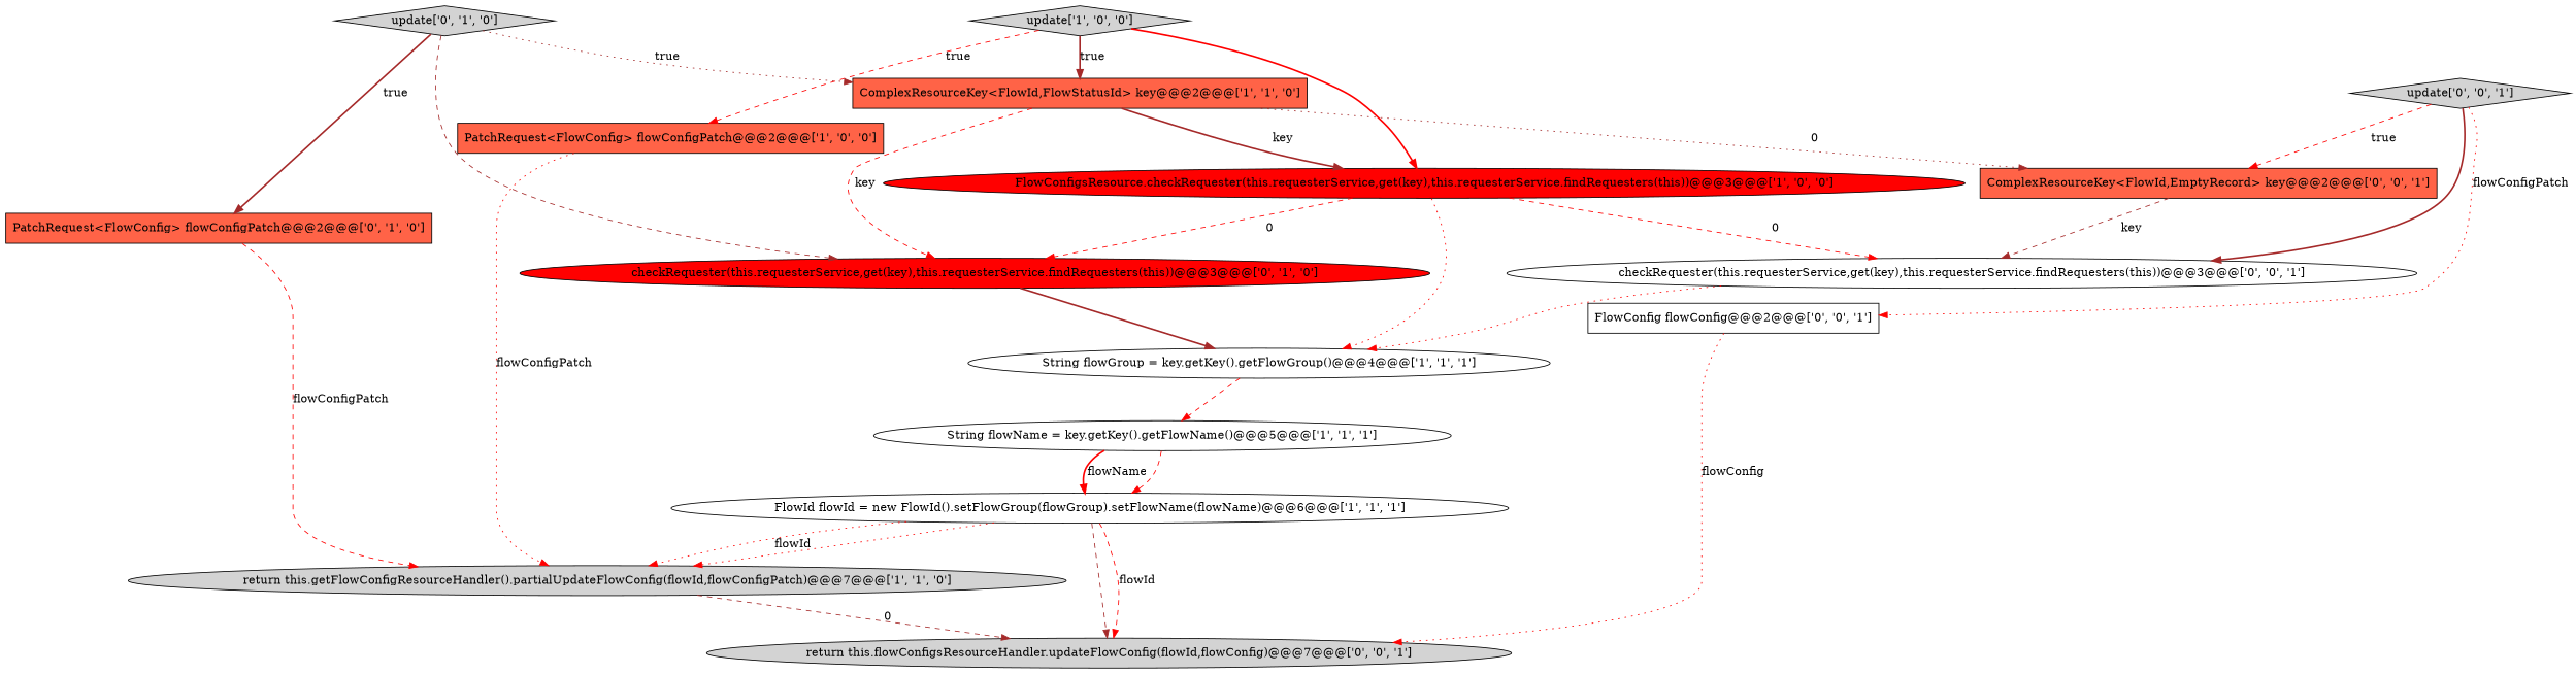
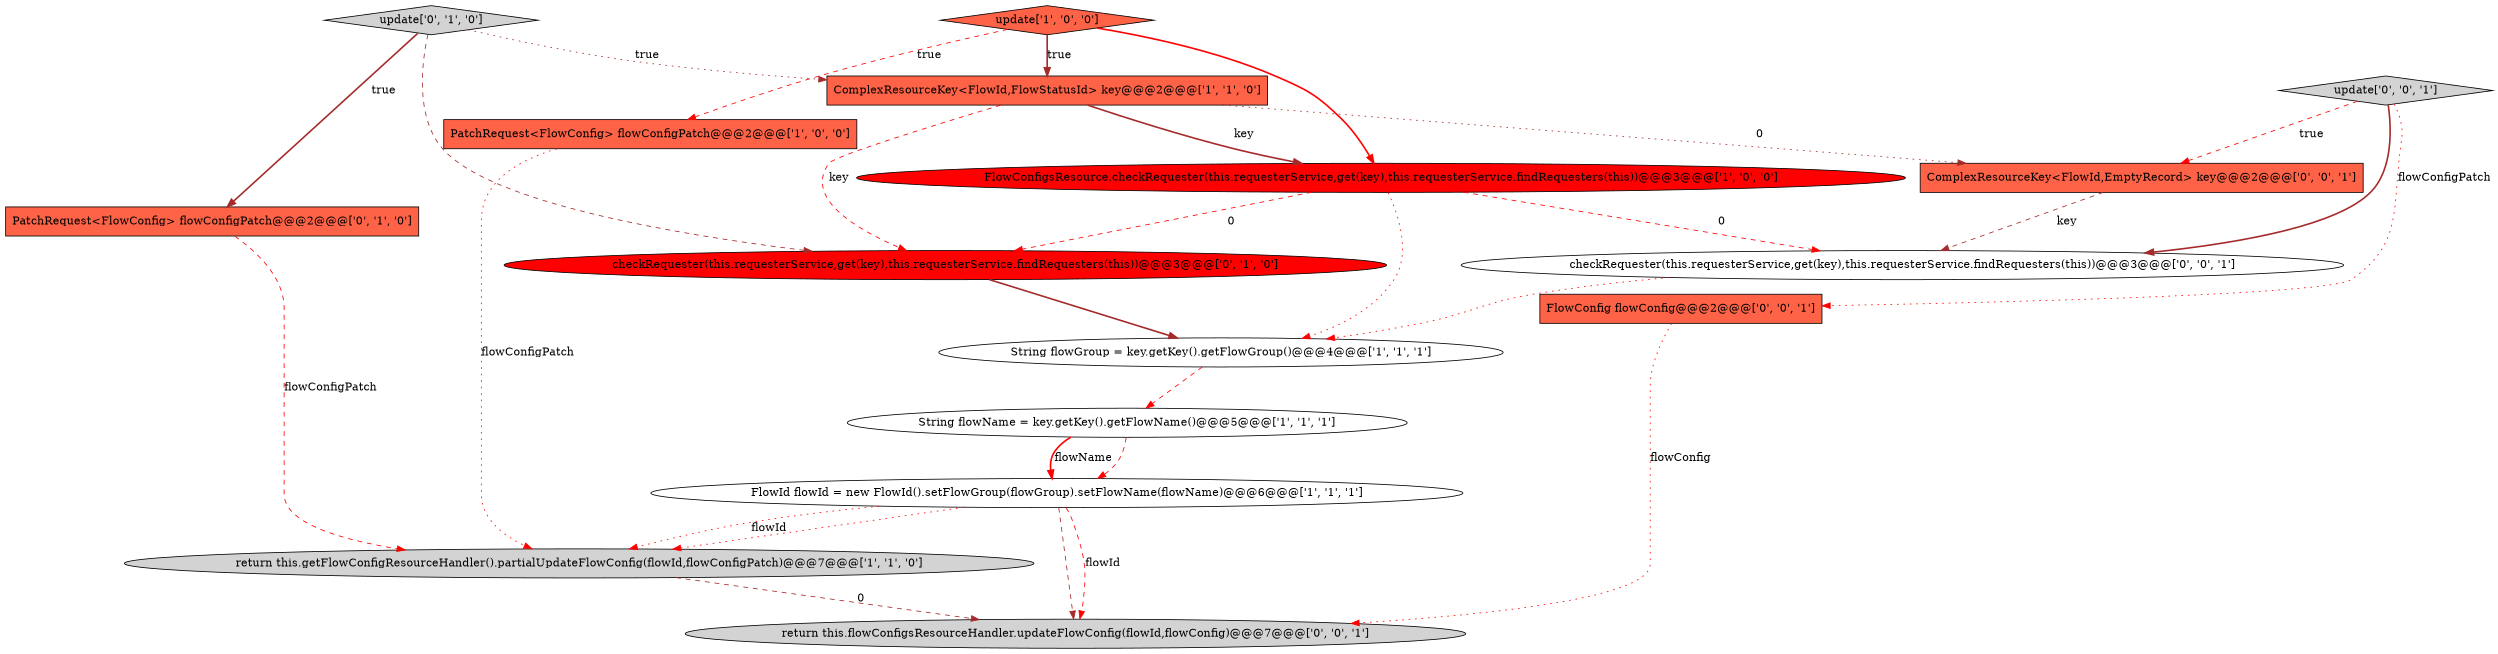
  digraph {
    node [fillcolor=tomato shape=ellipse style=filled]
    edge [color=red style=dashed]
    n1 [label="PatchRequest<FlowConfig> flowConfigPatch@@@2@@@['1', '0', '0']" shape=box]
    n2 [fillcolor=lightgray label="return this.getFlowConfigResourceHandler().partialUpdateFlowConfig(flowId,flowConfigPatch)@@@7@@@['1', '1', '0']"]
    n3 [fillcolor=lightgray label="return this.flowConfigsResourceHandler.updateFlowConfig(flowId,flowConfig)@@@7@@@['0', '0', '1']"]
    n4 [fillcolor=white label="FlowId flowId = new FlowId().setFlowGroup(flowGroup).setFlowName(flowName)@@@6@@@['1', '1', '1']"]
    n5 [fillcolor=lightgray label="update['0', '0', '1']" shape=diamond]
    n6 [label="ComplexResourceKey<FlowId,EmptyRecord> key@@@2@@@['0', '0', '1']" shape=box]
    n7 [fillcolor=white label="checkRequester(this.requesterService,get(key),this.requesterService.findRequesters(this))@@@3@@@['0', '0', '1']"]
-   n8 [fillcolor=white label="FlowConfig flowConfig@@@2@@@['0', '0', '1']" shape=box]
+   n8 [label="FlowConfig flowConfig@@@2@@@['0', '0', '1']" shape=box]
    n9 [fillcolor=white label="String flowGroup = key.getKey().getFlowGroup()@@@4@@@['1', '1', '1']"]
    n10 [label="ComplexResourceKey<FlowId,FlowStatusId> key@@@2@@@['1', '1', '0']" shape=box]
    n11 [fillcolor=red label="FlowConfigsResource.checkRequester(this.requesterService,get(key),this.requesterService.findRequesters(this))@@@3@@@['1', '0', '0']"]
    n12 [fillcolor=red label="checkRequester(this.requesterService,get(key),this.requesterService.findRequesters(this))@@@3@@@['0', '1', '0']"]
    n13 [fillcolor=white label="String flowName = key.getKey().getFlowName()@@@5@@@['1', '1', '1']"]
    n14 [label="PatchRequest<FlowConfig> flowConfigPatch@@@2@@@['0', '1', '0']" shape=box]
-   n15 [fillcolor=lightgray label="update['1', '0', '0']" shape=diamond]
+   n15 [label="update['1', '0', '0']" shape=diamond]
    n16 [fillcolor=lightgray label="update['0', '1', '0']" shape=diamond]
    n1 -> n2 [label=flowConfigPatch style=dotted]
    n2 -> n3 [color=brown label=0]
    n4 -> n2 [style=dotted]
    n4 -> n2 [label=flowId style=dotted]
    n4 -> n3 [color=brown]
    n4 -> n3 [label=flowId]
    n5 -> n6 [label=true]
    n5 -> n7 [color=brown style=bold]
    n5 -> n8 [label=flowConfigPatch style=dotted]
    n6 -> n7 [color=brown label=key]
    n7 -> n9 [style=dotted]
    n8 -> n3 [label=flowConfig style=dotted]
    n9 -> n13
    n10 -> n6 [color=brown label=0 style=dotted]
    n10 -> n11 [color=brown label=key style=bold]
    n10 -> n12 [label=key]
    n11 -> n7 [label=0]
    n11 -> n9 [style=dotted]
    n11 -> n12 [label=0]
    n12 -> n9 [color=brown style=bold]
    n13 -> n4
    n13 -> n4 [label=flowName style=bold]
    n14 -> n2 [label=flowConfigPatch]
    n15 -> n1 [label=true]
    n15 -> n10 [color=brown label=true style=bold]
    n15 -> n11 [style=bold]
    n16 -> n10 [color=brown label=true style=dotted]
    n16 -> n12 [color=brown]
    n16 -> n14 [color=brown label=true style=bold]
  }
